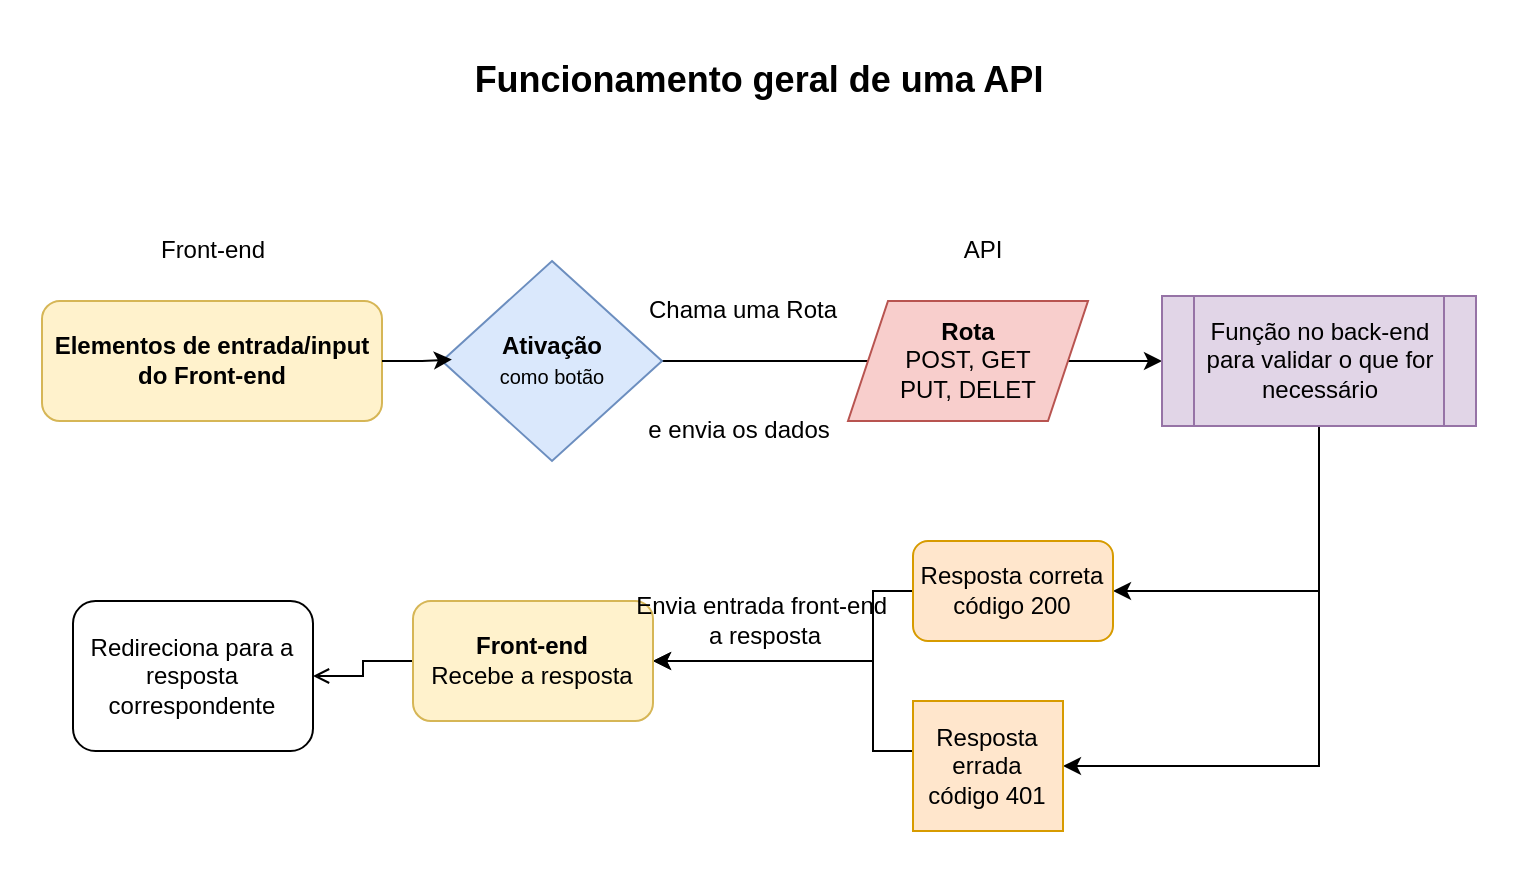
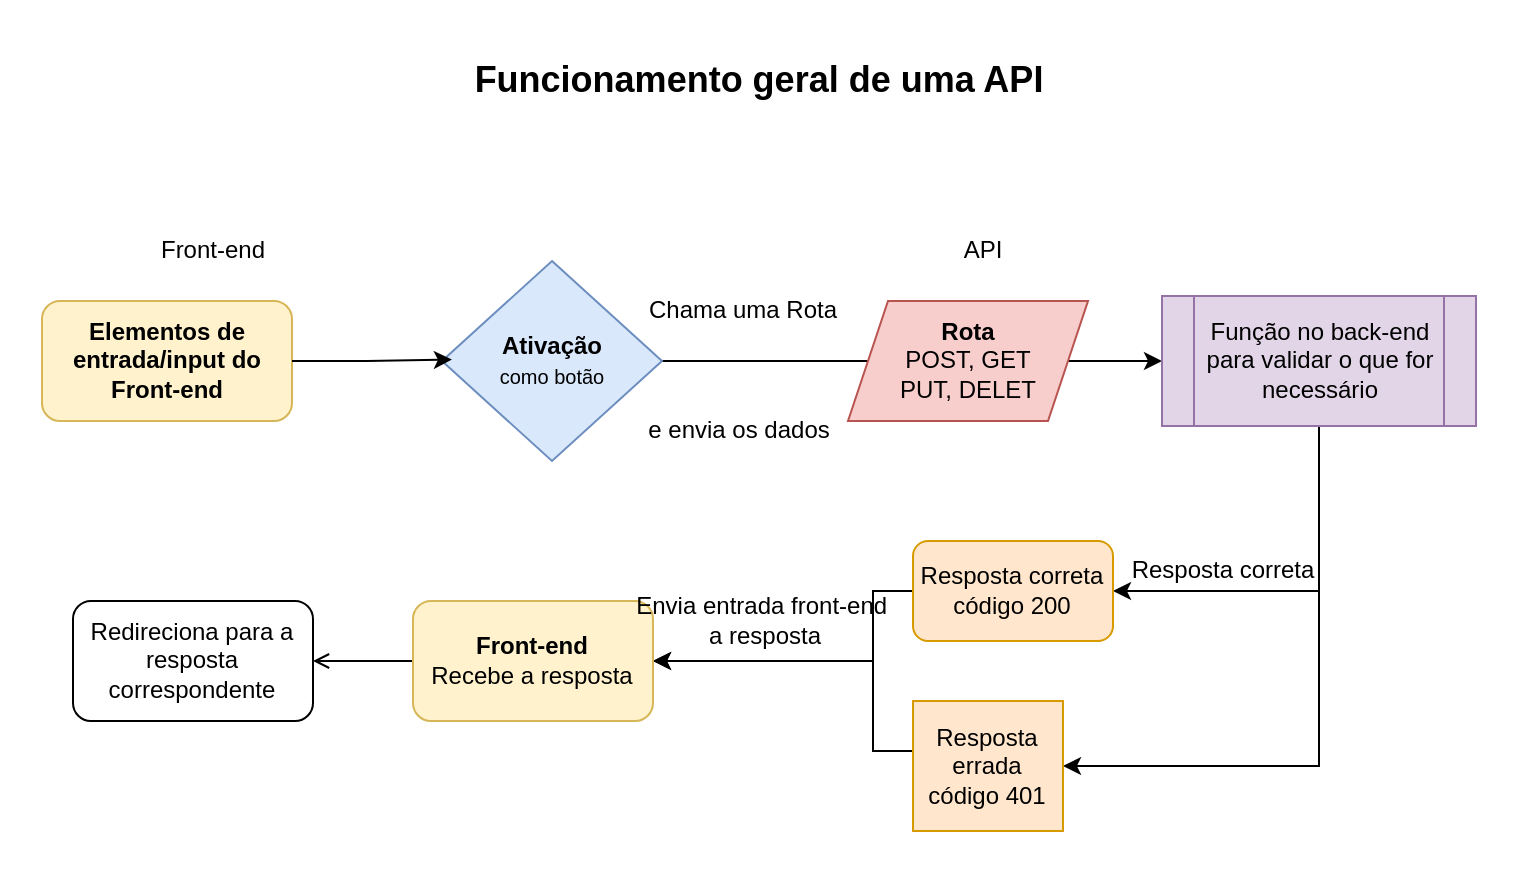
  <mxCell id="0" />
  <mxCell id="1" parent="0" />
  <mxCell id="2" value="&lt;b&gt;&lt;font style=&quot;font-size: 18px;&quot;&gt;Funcionamento geral de uma API&lt;/font&gt;&lt;/b&gt;" style="text;html=1;align=center;verticalAlign=middle;resizable=0;points=[];autosize=1;strokeColor=none;fillColor=none;" vertex="1" parent="1"><mxGeometry x="224" width="310" height="40" as="geometry" y="20" /></mxCell>
- <mxCell id="3" value="&lt;b&gt;Elementos de entrada/input do Front-end&lt;/b&gt;" style="rounded=1;whiteSpace=wrap;html=1;fillColor=#fff2cc;strokeColor=#d6b656;" vertex="1" parent="1"><mxGeometry x="20.5" y="150" width="170" height="60" as="geometry" /></mxCell>
+ <mxCell id="3" value="&lt;b&gt;Elementos de entrada/input do Front-end&lt;/b&gt;" style="rounded=1;whiteSpace=wrap;html=1;fillColor=#fff2cc;strokeColor=#d6b656;" vertex="1" parent="1"><mxGeometry x="20.5" y="150" width="125" height="60" as="geometry" /></mxCell>
  <mxCell id="4" style="edgeStyle=orthogonalEdgeStyle;rounded=0;orthogonalLoop=1;jettySize=auto;html=1;exitX=1;exitY=0.5;exitDx=0;exitDy=0;entryX=0;entryY=0.5;entryDx=0;entryDy=0;endArrow=none;" edge="1" parent="1" source="5" target="9"><mxGeometry relative="1" as="geometry" /></mxCell>
  <mxCell id="5" value="&lt;b&gt;Ativação&lt;/b&gt;&lt;br&gt;&lt;font style=&quot;font-size: 10px;&quot;&gt;como botão&lt;/font&gt;" style="rhombus;whiteSpace=wrap;html=1;fillColor=#dae8fc;strokeColor=#6c8ebf;" vertex="1" parent="1"><mxGeometry x="220.5" y="130" width="110" height="100" as="geometry" /></mxCell>
  <mxCell id="6" style="edgeStyle=orthogonalEdgeStyle;rounded=0;orthogonalLoop=1;jettySize=auto;html=1;entryX=0.045;entryY=0.493;entryDx=0;entryDy=0;entryPerimeter=0;" edge="1" parent="1" source="3" target="5"><mxGeometry relative="1" as="geometry" /></mxCell>
  <mxCell id="7" value="Chama uma Rota" style="text;html=1;align=center;verticalAlign=middle;resizable=0;points=[];autosize=1;strokeColor=none;fillColor=none;" vertex="1" parent="1"><mxGeometry x="310.5" y="140" width="120" height="30" as="geometry" /></mxCell>
  <mxCell id="8" style="edgeStyle=orthogonalEdgeStyle;rounded=0;orthogonalLoop=1;jettySize=auto;html=1;exitX=1;exitY=0.5;exitDx=0;exitDy=0;entryX=0;entryY=0.5;entryDx=0;entryDy=0;" edge="1" parent="1" source="9" target="14"><mxGeometry relative="1" as="geometry" /></mxCell>
  <mxCell id="9" value="&lt;b&gt;Rota&lt;br&gt;&lt;/b&gt;POST, GET&lt;br&gt;&lt;div&gt;PUT, DELET&lt;/div&gt;" style="shape=parallelogram;perimeter=parallelogramPerimeter;whiteSpace=wrap;html=1;fixedSize=1;fillColor=#f8cecc;strokeColor=#b85450;" vertex="1" parent="1"><mxGeometry x="423.5" y="150" width="120" height="60" as="geometry" /></mxCell>
  <mxCell id="10" value="API" style="text;html=1;align=center;verticalAlign=middle;resizable=0;points=[];autosize=1;strokeColor=none;fillColor=none;" vertex="1" parent="1"><mxGeometry x="470.5" y="110" width="40" height="30" as="geometry" /></mxCell>
  <mxCell id="11" value="Front-end" style="text;html=1;align=center;verticalAlign=middle;resizable=0;points=[];autosize=1;strokeColor=none;fillColor=none;" vertex="1" parent="1"><mxGeometry x="65.5" y="110" width="80" height="30" as="geometry" /></mxCell>
  <mxCell id="12" style="edgeStyle=orthogonalEdgeStyle;rounded=0;orthogonalLoop=1;jettySize=auto;html=1;exitX=0.5;exitY=1;exitDx=0;exitDy=0;entryX=1;entryY=0.5;entryDx=0;entryDy=0;" edge="1" parent="1" source="14" target="17"><mxGeometry relative="1" as="geometry" /></mxCell>
  <mxCell id="13" style="edgeStyle=orthogonalEdgeStyle;rounded=0;orthogonalLoop=1;jettySize=auto;html=1;exitX=0.5;exitY=1;exitDx=0;exitDy=0;entryX=1;entryY=0.5;entryDx=0;entryDy=0;" edge="1" parent="1" source="14" target="19"><mxGeometry relative="1" as="geometry" /></mxCell>
  <mxCell id="14" value="Função no back-end&lt;div&gt;para validar o que for necessário&lt;/div&gt;" style="shape=process;whiteSpace=wrap;html=1;backgroundOutline=1;fillColor=#e1d5e7;strokeColor=#9673a6;" vertex="1" parent="1"><mxGeometry x="580.5" y="147.5" width="157" height="65" as="geometry" /></mxCell>
  <mxCell id="15" value="e envia os dados" style="text;html=1;align=center;verticalAlign=middle;resizable=0;points=[];autosize=1;strokeColor=none;fillColor=none;" vertex="1" parent="1"><mxGeometry x="313.5" y="200" width="110" height="30" as="geometry" /></mxCell>
  <mxCell id="16" style="edgeStyle=orthogonalEdgeStyle;rounded=0;orthogonalLoop=1;jettySize=auto;html=1;exitX=0;exitY=0.5;exitDx=0;exitDy=0;entryX=1;entryY=0.5;entryDx=0;entryDy=0;" edge="1" parent="1" source="17" target="22"><mxGeometry relative="1" as="geometry"><Array as="points"><mxPoint x="436" y="295" /><mxPoint x="436" y="330" /></Array></mxGeometry></mxCell>
  <mxCell id="17" value="Resposta correta&lt;br&gt;código 200" style="whiteSpace=wrap;html=1;fillColor=#ffe6cc;strokeColor=#d79b00;rounded=1;" vertex="1" parent="1"><mxGeometry x="456" y="270" width="100" height="50" as="geometry" /></mxCell>
  <mxCell id="18" style="edgeStyle=orthogonalEdgeStyle;rounded=0;orthogonalLoop=1;jettySize=auto;html=1;exitX=0;exitY=0.5;exitDx=0;exitDy=0;entryX=1;entryY=0.5;entryDx=0;entryDy=0;" edge="1" parent="1" source="19" target="22"><mxGeometry relative="1" as="geometry"><Array as="points"><mxPoint x="436" y="375" /><mxPoint x="436" y="330" /></Array></mxGeometry></mxCell>
  <mxCell id="19" value="Resposta errada&lt;br&gt;código 401" style="whiteSpace=wrap;html=1;fillColor=#ffe6cc;strokeColor=#d79b00;" vertex="1" parent="1"><mxGeometry x="456" y="350" width="75" height="65" as="geometry" /></mxCell>
+ <mxCell id="20" value="Resposta correta" style="text;html=1;align=center;verticalAlign=middle;resizable=0;points=[];autosize=1;strokeColor=none;fillColor=none;" vertex="1" parent="1"><mxGeometry x="556" y="270" width="110" height="30" as="geometry" /></mxCell>
  <mxCell id="21" style="edgeStyle=orthogonalEdgeStyle;rounded=0;orthogonalLoop=1;jettySize=auto;html=1;exitX=0;exitY=0.5;exitDx=0;exitDy=0;entryX=1;entryY=0.5;entryDx=0;entryDy=0;endArrow=open;" edge="1" parent="1" source="22" target="24"><mxGeometry relative="1" as="geometry" /></mxCell>
  <mxCell id="22" value="&lt;b&gt;Front-end&lt;/b&gt;&lt;div&gt;Recebe a resposta&lt;/div&gt;" style="rounded=1;whiteSpace=wrap;html=1;fillColor=#fff2cc;strokeColor=#d6b656;" vertex="1" parent="1"><mxGeometry x="206" y="300" width="120" height="60" as="geometry" /></mxCell>
  <mxCell id="23" value="Envia entrada front-end&amp;nbsp;&lt;div&gt;a resposta&lt;/div&gt;" style="text;html=1;align=center;verticalAlign=middle;resizable=0;points=[];autosize=1;strokeColor=none;fillColor=none;" vertex="1" parent="1"><mxGeometry x="317" y="290" width="130" height="40" as="geometry" /></mxCell>
- <mxCell id="24" value="Redireciona para a resposta correspondente" style="rounded=1;whiteSpace=wrap;html=1;" vertex="1" parent="1"><mxGeometry x="36" y="300" width="120" height="75" as="geometry" /></mxCell>
+ <mxCell id="24" value="Redireciona para a resposta correspondente" style="rounded=1;whiteSpace=wrap;html=1;" vertex="1" parent="1"><mxGeometry x="36" y="300" width="120" height="60" as="geometry" /></mxCell>
